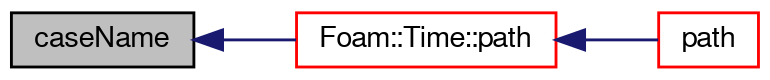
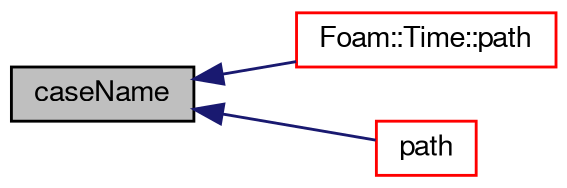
  digraph {
    rankdir=LR
    node [color=red fontname=FreeSans fontsize=10 shape=record]
    edge [color=midnightblue dir=back fontname=FreeSans fontsize=10 labelfontname=FreeSans labelfontsize=10 style=solid]
    n1 [color=black fillcolor=grey75 fontcolor=black height=0.2 label=caseName style=filled width=0.4]
    n2 [height=0.2 label="Foam::Time::path" width=0.4]
    n3 [height=0.2 label=path width=0.4]
    n1 -> n2
-   n2 -> n3
+   n1 -> n3
  }
